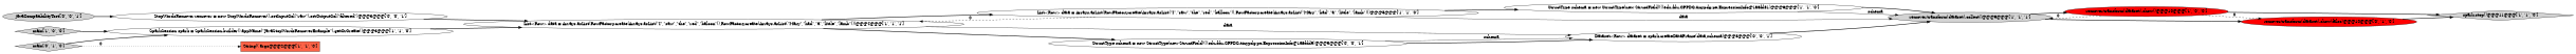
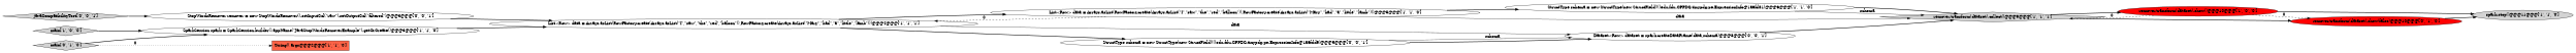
  digraph {
    rankdir=LR
    node [fillcolor=white shape=ellipse style=filled]
    edge [style=bold]
-   n1 [fillcolor=lightgray label="javaCompatibilityTest['0', '0', '1']"]
+   n1 [fillcolor=lightgray label="javaCompatibilityTest['0', '0', '1']" shape=diamond]
    n2 [label="StopWordsRemover remover = new StopWordsRemover().setInputCol(\"raw\").setOutputCol(\"filtered\")@@@3@@@['0', '0', '1']"]
    n3 [label="List<Row> data = Arrays.asList(RowFactory.create(Arrays.asList(\"I\",\"saw\",\"the\",\"red\",\"baloon\")),RowFactory.create(Arrays.asList(\"Mary\",\"had\",\"a\",\"little\",\"lamb\")))@@@4@@@['1', '1', '1']"]
    n4 [label="List<Row> data = Arrays.asList(RowFactory.create(Arrays.asList(\"I\",\"saw\",\"the\",\"red\",\"balloon\")),RowFactory.create(Arrays.asList(\"Mary\",\"had\",\"a\",\"little\",\"lamb\")))@@@5@@@['1', '1', '0']"]
-   n5 [fillcolor=lightgray label="remover.transform(dataset).collect()@@@9@@@['1', '1', '1']"]
+   n5 [fillcolor=lightgray label="remover.transform(dataset).collect()@@@9@@@['1', '1', '1']" shape=diamond]
    n6 [label="StructType schema = new StructType(new StructField((((edu.fdu.CPPDG.tinypdg.pe.ExpressionInfo@1a6fd81)@@@6@@@['1', '1', '0']"]
    n7 [fillcolor=red label="remover.transform(dataset).show()@@@10@@@['1', '0', '0']"]
    n8 [fillcolor=red label="remover.transform(dataset).show(false)@@@10@@@['0', '1', '0']"]
    n9 [label="Dataset<Row> dataset = spark.createDataFrame(data,schema)@@@8@@@['0', '0', '1']"]
    n10 [label="StructType schema = new StructType(new StructField((((edu.fdu.CPPDG.tinypdg.pe.ExpressionInfo@1a6fdd9)@@@5@@@['0', '0', '1']"]
    n11 [fillcolor=tomato label="String(( args@@@2@@@['1', '1', '0']" shape=box]
-   n12 [fillcolor=lightgray label="spark.stop()@@@11@@@['1', '1', '0']" shape=diamond]
+   n12 [fillcolor=lightgray label="spark.stop()@@@11@@@['1', '1', '0']"]
    n13 [label="SparkSession spark = SparkSession.builder().appName(\"JavaStopWordsRemoverExample\").getOrCreate()@@@3@@@['1', '1', '0']"]
    n14 [fillcolor=lightgray label="main['1', '0', '0']" shape=diamond]
    n15 [fillcolor=lightgray label="main['0', '1', '0']" shape=diamond]
    n1 -> n2
    n2 -> n3
    n3 -> n4
    n3 -> n9 [label=data style=solid]
    n3 -> n10
    n4 -> n3 [label=0 style=dashed]
    n4 -> n5 [label=data style=solid]
    n4 -> n6
    n5 -> n7
    n5 -> n8
    n6 -> n5
    n6 -> n5 [label=schema style=solid]
    n7 -> n5 [label=0 style=dashed]
    n7 -> n8 [label=0 style=dashed]
    n7 -> n12
    n8 -> n12
    n9 -> n5
    n10 -> n9
    n10 -> n9 [label=schema style=solid]
    n13 -> n3
    n14 -> n13
    n15 -> n11 [label=0 style=dotted]
    n15 -> n13
  }
